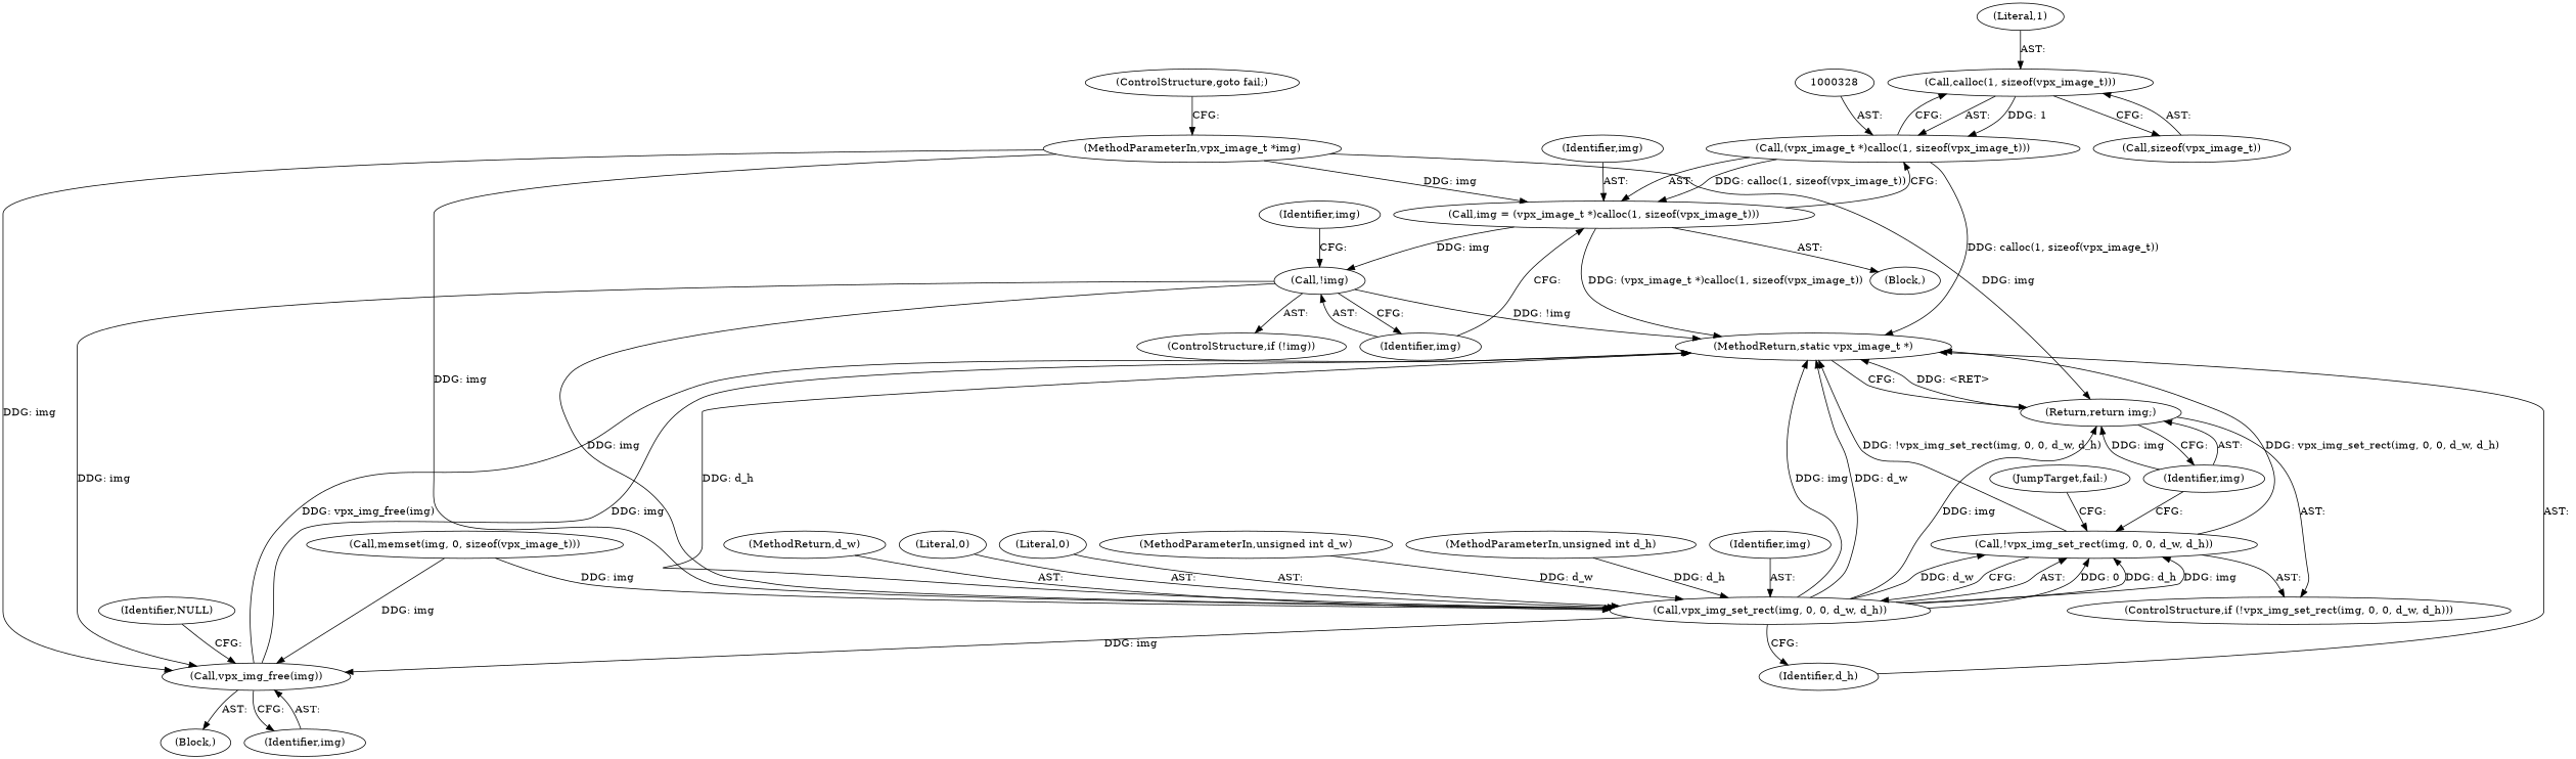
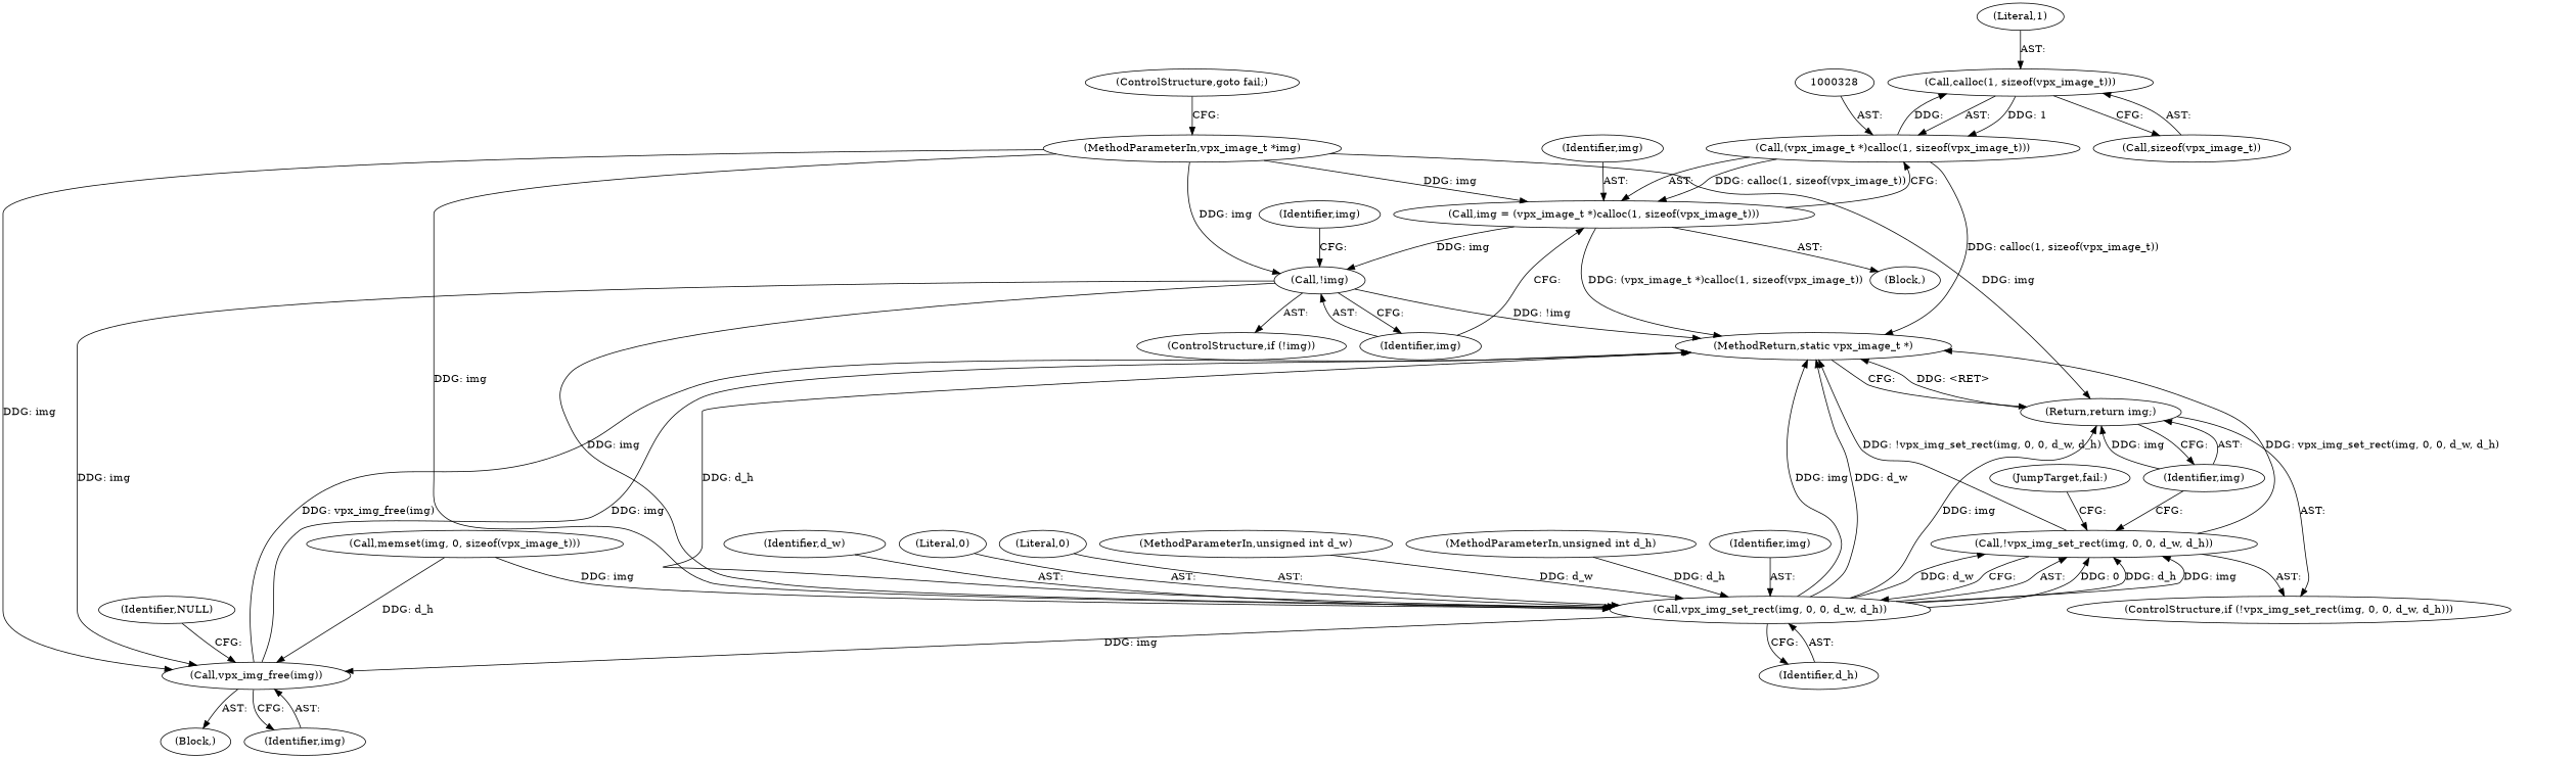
  digraph {
    n1 [label="(Call,calloc(1, sizeof(vpx_image_t)))"]
    n2 [label="(Call,(vpx_image_t *)calloc(1, sizeof(vpx_image_t)))"]
    n3 [label="(Call,sizeof(vpx_image_t))"]
    n4 [label="(Call,img = (vpx_image_t *)calloc(1, sizeof(vpx_image_t)))"]
    n5 [label="(MethodReturn,static vpx_image_t *)"]
    n6 [label="(Call,!img)"]
    n7 [label="(Block,)"]
    n8 [label="(Return,return img;)"]
    n9 [label="(Call,vpx_img_set_rect(img, 0, 0, d_w, d_h))"]
    n10 [label="(Call,vpx_img_free(img))"]
    n11 [label="(Identifier,img)"]
    n12 [label="(ControlStructure,if (!img))"]
    n13 [label="(Call,!vpx_img_set_rect(img, 0, 0, d_w, d_h))"]
    n14 [label="(Identifier,d_h)"]
    n15 [label="(Block,)"]
    n16 [label="(Identifier,img)"]
    n17 [label="(ControlStructure,if (!vpx_img_set_rect(img, 0, 0, d_w, d_h)))"]
    n18 [label="(Identifier,img)"]
-   n19 [label="(MethodReturn,d_w)"]
+   n19 [label="(Identifier,d_w)"]
    n20 [label="(Literal,0)"]
    n21 [label="(Literal,0)"]
    n22 [label="(MethodParameterIn,vpx_image_t *img)"]
    n23 [label="(Literal,1)"]
    n24 [label="(Identifier,NULL)"]
    n25 [label="(MethodParameterIn,unsigned int d_w)"]
    n26 [label="(MethodParameterIn,unsigned int d_h)"]
    n27 [label="(ControlStructure,goto fail;)"]
    n28 [label="(Identifier,img)"]
    n29 [label="(JumpTarget,fail:)"]
    n30 [label="(Identifier,img)"]
    n31 [label="(Call,memset(img, 0, sizeof(vpx_image_t)))"]
    n32 [label="(Identifier,img)"]
    1000328
    n1 -> n2 [label="AST: "]
    n1 -> n2 [label="DDG: 1"]
    n1 -> n3 [label="CFG: "]
-   n2 -> n1 [label="CFG: "]
+   n2 -> n1 [label="DDG: "]
    n2 -> n4 [label="AST: "]
    n2 -> n4 [label="DDG: calloc(1, sizeof(vpx_image_t))"]
    n2 -> n5 [label="DDG: calloc(1, sizeof(vpx_image_t))"]
    n3 -> n1 [label="AST: "]
    n4 -> n2 [label="CFG: "]
    n4 -> n5 [label="DDG: (vpx_image_t *)calloc(1, sizeof(vpx_image_t))"]
    n4 -> n6 [label="DDG: img"]
    n4 -> n7 [label="AST: "]
    n5 -> n8 [label="CFG: "]
    n6 -> n5 [label="DDG: !img"]
    n6 -> n9 [label="DDG: img"]
    n6 -> n10 [label="DDG: img"]
    n6 -> n11 [label="CFG: "]
    n6 -> n12 [label="AST: "]
    n8 -> n5 [label="DDG: <RET>"]
    n8 -> n17 [label="AST: "]
    n8 -> n18 [label="CFG: "]
    n9 -> n5 [label="DDG: d_h"]
    n9 -> n5 [label="DDG: img"]
    n9 -> n5 [label="DDG: d_w"]
    n9 -> n8 [label="DDG: img"]
    n9 -> n10 [label="DDG: img"]
    n9 -> n13 [label="AST: "]
    n9 -> n13 [label="DDG: 0"]
    n9 -> n13 [label="DDG: d_h"]
    n9 -> n13 [label="DDG: img"]
    n9 -> n13 [label="DDG: d_w"]
    n9 -> n14 [label="CFG: "]
    n10 -> n5 [label="DDG: img"]
    n10 -> n5 [label="DDG: vpx_img_free(img)"]
    n10 -> n15 [label="AST: "]
    n10 -> n16 [label="CFG: "]
    n11 -> n4 [label="CFG: "]
    n11 -> n6 [label="AST: "]
    n13 -> n5 [label="DDG: !vpx_img_set_rect(img, 0, 0, d_w, d_h)"]
    n13 -> n5 [label="DDG: vpx_img_set_rect(img, 0, 0, d_w, d_h)"]
    n13 -> n9 [label="CFG: "]
    n13 -> n17 [label="AST: "]
-   n14 -> n5 [label="AST: "]
+   n14 -> n9 [label="AST: "]
    n16 -> n10 [label="AST: "]
    n18 -> n8 [label="AST: "]
    n18 -> n8 [label="DDG: img"]
    n18 -> n13 [label="CFG: "]
    n19 -> n9 [label="AST: "]
    n20 -> n9 [label="AST: "]
    n21 -> n9 [label="AST: "]
    n22 -> n4 [label="DDG: img"]
+   n22 -> n6 [label="DDG: img"]
    n22 -> n8 [label="DDG: img"]
    n22 -> n9 [label="DDG: img"]
    n22 -> n10 [label="DDG: img"]
    n23 -> n1 [label="AST: "]
    n24 -> n10 [label="CFG: "]
    n25 -> n9 [label="DDG: d_w"]
    n26 -> n9 [label="DDG: d_h"]
    n27 -> n22 [label="CFG: "]
    n28 -> n4 [label="AST: "]
    n29 -> n13 [label="CFG: "]
    n30 -> n9 [label="AST: "]
    n31 -> n9 [label="DDG: img"]
-   n31 -> n10 [label="DDG: img"]
+   n31 -> n10 [label="DDG: d_h"]
    n32 -> n6 [label="CFG: "]
    1000328 -> n2 [label="AST: "]
  }
